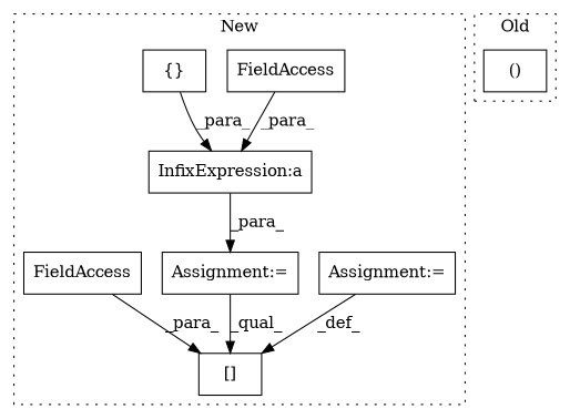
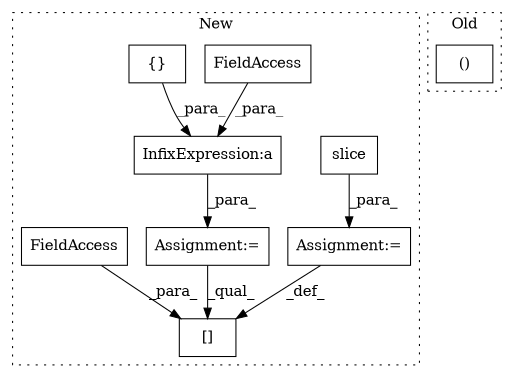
  digraph {
    node [a=7 l=1 shape=box]
+   n1 [a=32 l="6,1" label=slice s="8356,8386"]
    n2 [label="Assignment:=" s=8355]
    n3 [a=2 l="4,1" label="[]" s="8346,8354"]
    n4 [a=27 l=3 label="InfixExpression:a" s=8322]
    n5 [a=22 l=12 label=FieldAccess s=8325]
    n6 [a=4 l="1,1" label="{}" s="8312,8321"]
    n7 [label="Assignment:=" s=8301]
    n8 [a=22 l=4 label=FieldAccess s=8350]
    n9 [a=106 l=19 label="()" s=7899]
    subgraph cluster_1 {
      label=New
      style=dotted
+     n1
      n2
      n3
      n4
      n5
      n6
      n7
      n8
    }
    subgraph cluster_2 {
      label=Old
      style=dotted
      n9
    }
+   n1 -> n2 [label=_para_]
    n2 -> n3 [label=_def_]
    n4 -> n7 [label=_para_]
    n5 -> n4 [label=_para_]
    n6 -> n4 [label=_para_]
    n7 -> n3 [label=_qual_]
    n8 -> n3 [label=_para_]
  }
